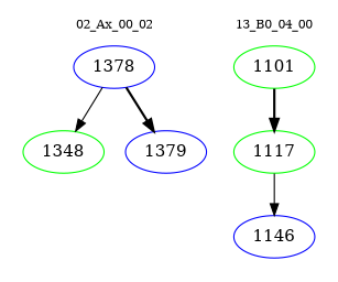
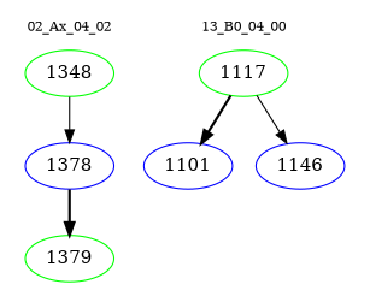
  digraph {
    node [color=blue]
    edge [color=black style=solid]
    n1 [label=1378]
    n2 [color=green label=1348]
-   n3 [label=1379]
+   n3 [color=green label=1379]
    n4 [color=green label=1117]
-   n5 [color=green label=1101]
+   n5 [label=1101]
    n6 [label=1146]
    subgraph cluster_1 {
      color=white
      fontsize=10
-     label="02_Ax_00_02"
+     label="02_Ax_04_02"
      n1
      n2
      n3
    }
    subgraph cluster_2 {
      color=white
      fontsize=10
      label="13_B0_04_00"
      n4
      n5
      n6
    }
-   n1 -> n2
+   n2 -> n1
    n1 -> n3 [style=bold]
-   n5 -> n4 [style=bold]
+   n4 -> n5 [style=bold]
    n4 -> n6
  }
